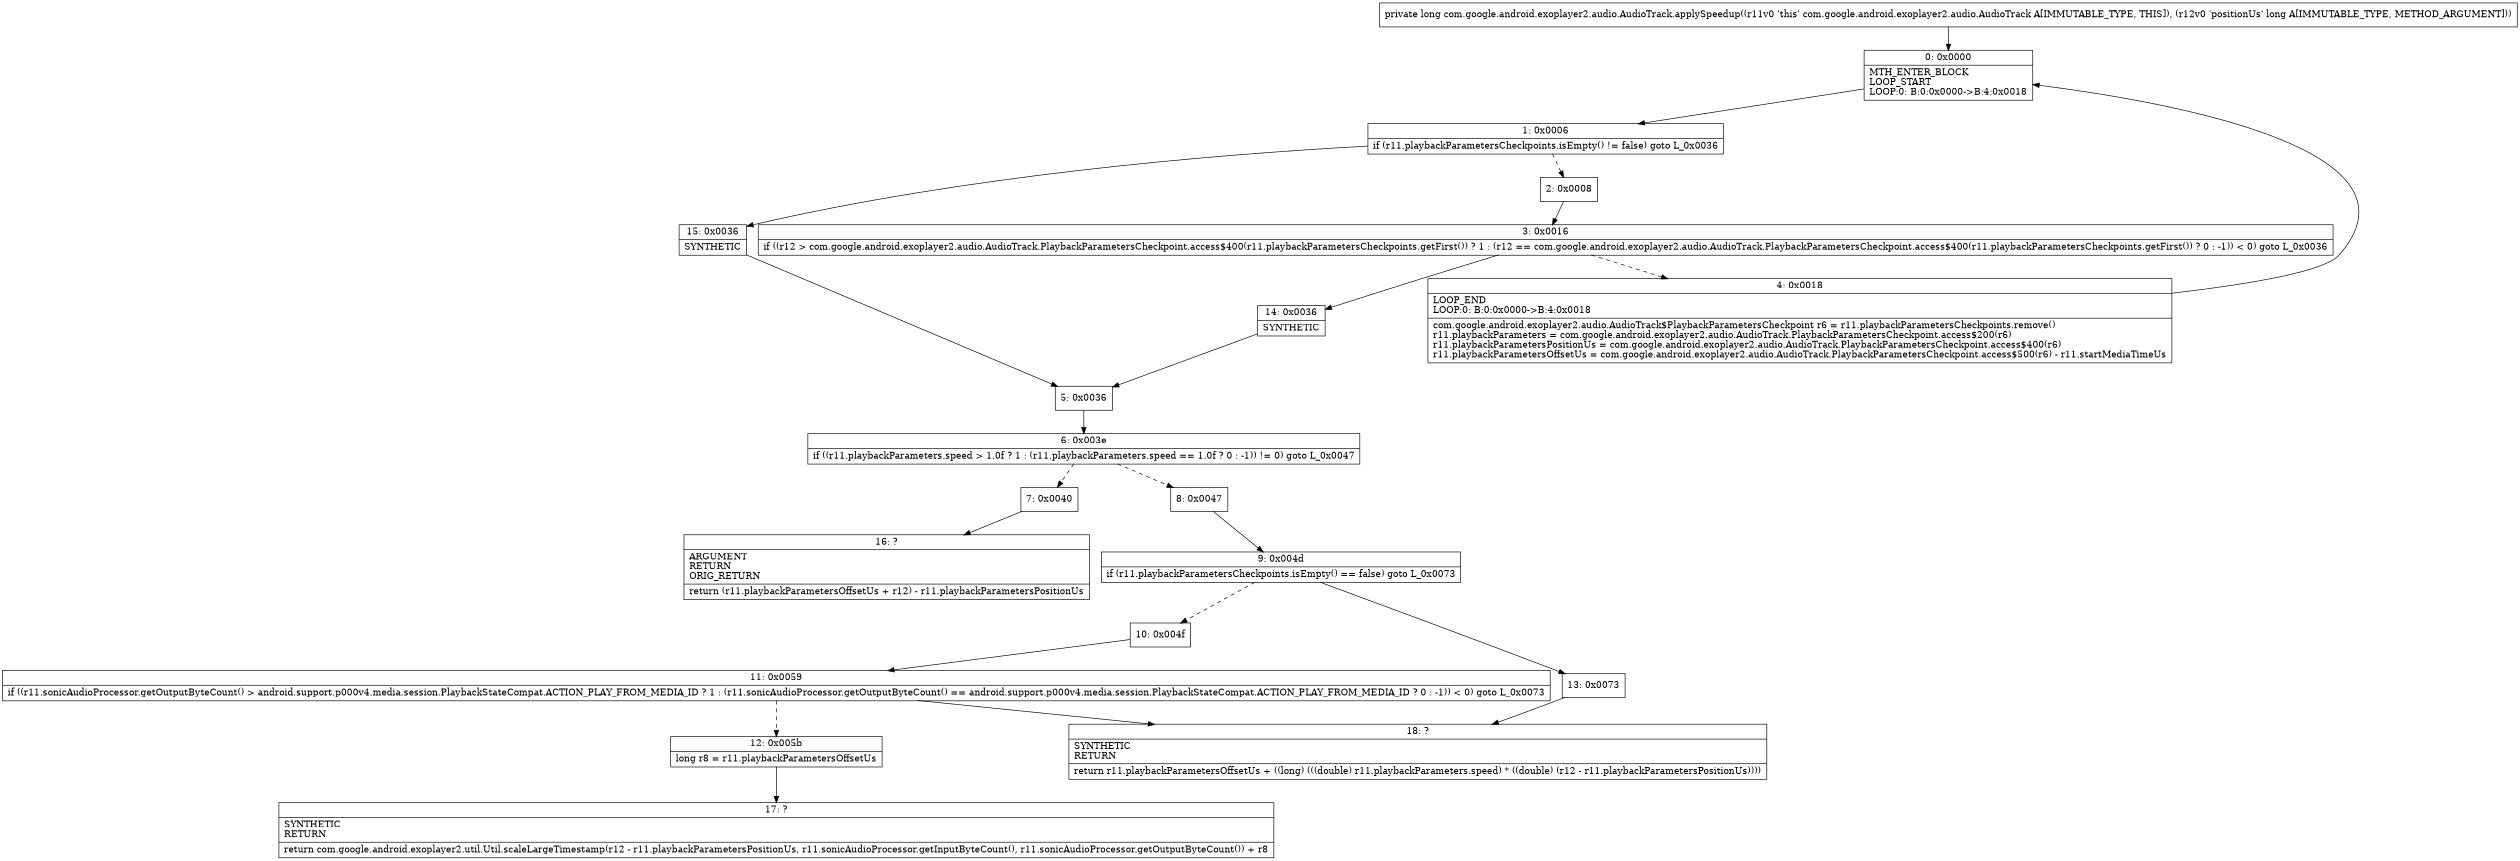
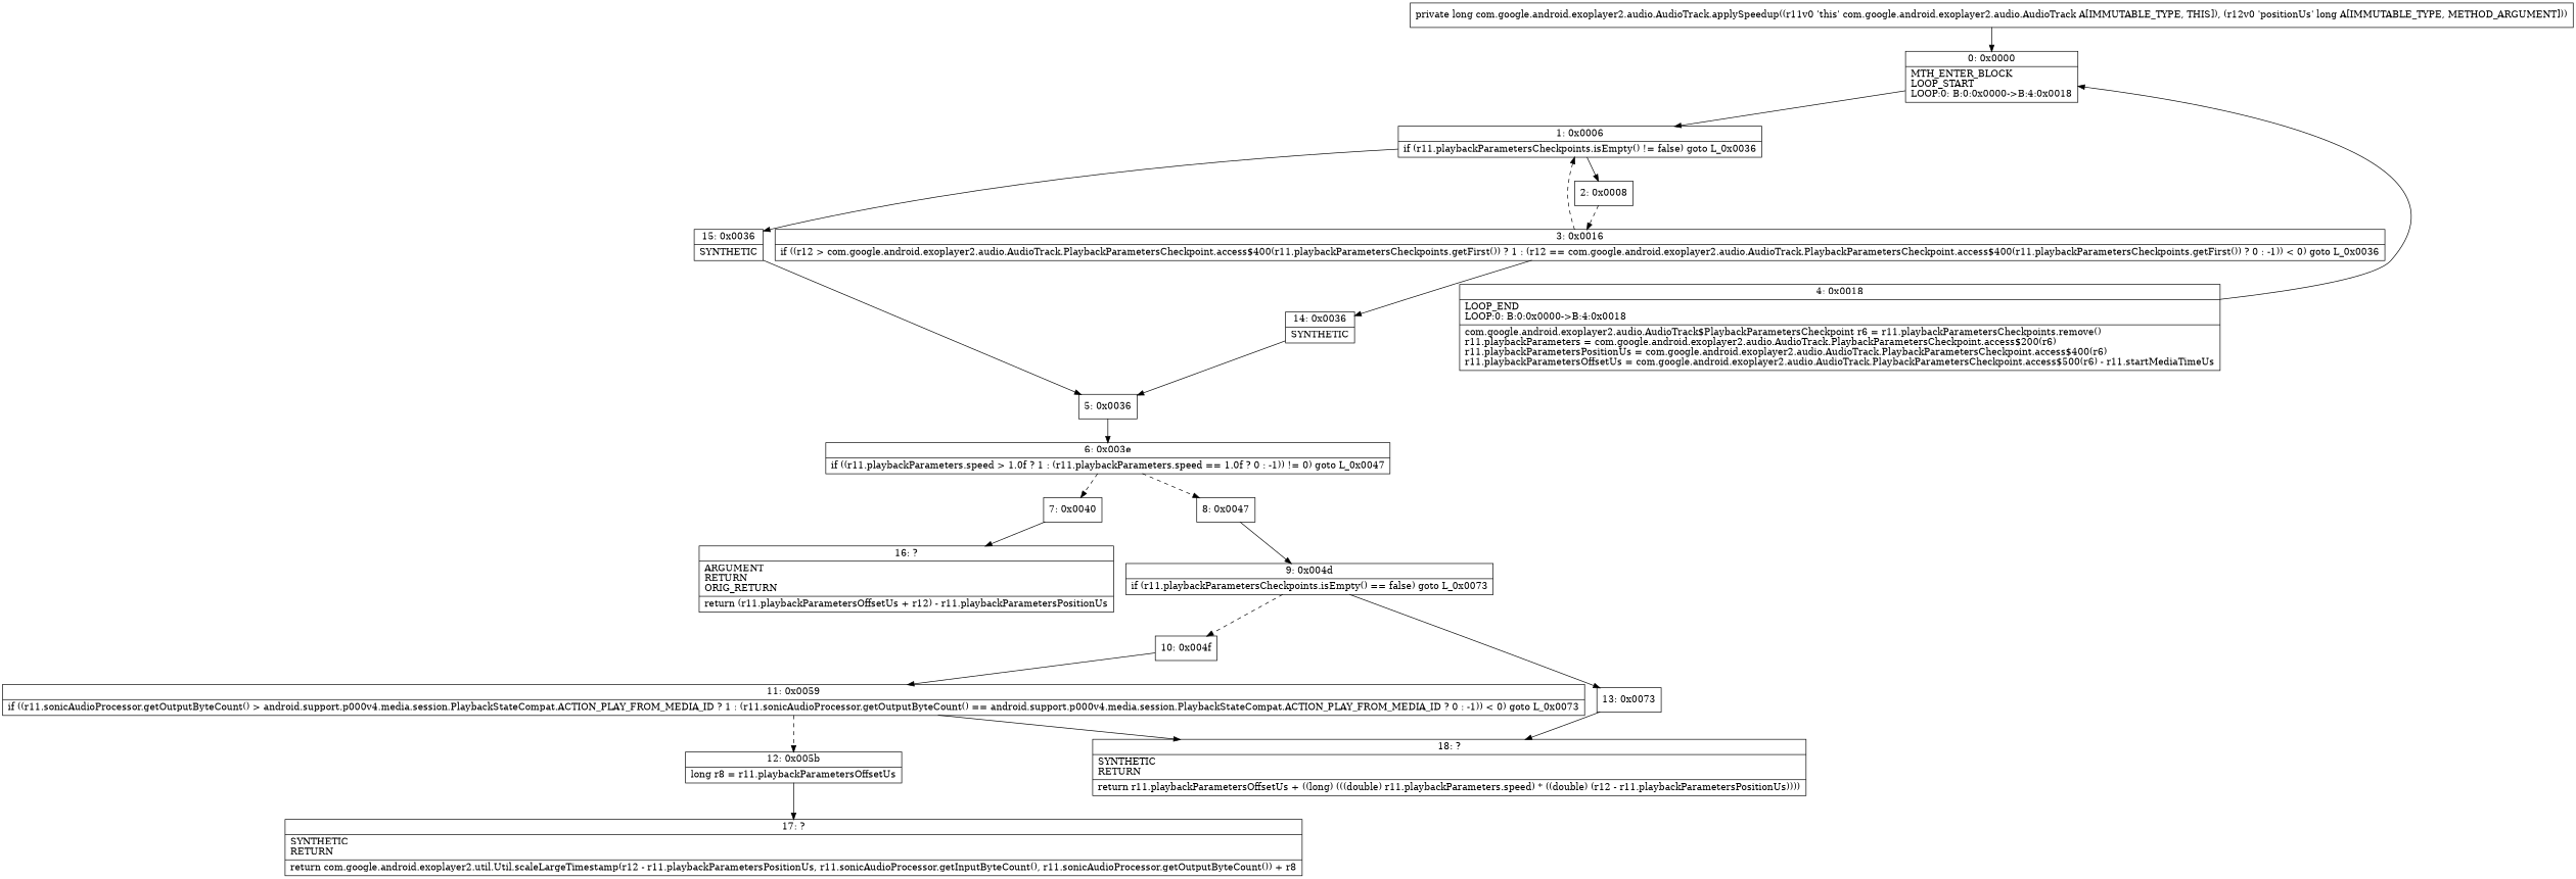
  digraph {
    node [shape=record]
    n1 [label="{0\:\ 0x0000|MTH_ENTER_BLOCK\lLOOP_START\lLOOP:0: B:0:0x0000\-\>B:4:0x0018\l}"]
    n2 [label="{1\:\ 0x0006|if (r11.playbackParametersCheckpoints.isEmpty() != false) goto L_0x0036\l}"]
    n3 [label="{2\:\ 0x0008}"]
    n4 [label="{15\:\ 0x0036|SYNTHETIC\l}"]
    n5 [label="{3\:\ 0x0016|if ((r12 \> com.google.android.exoplayer2.audio.AudioTrack.PlaybackParametersCheckpoint.access$400(r11.playbackParametersCheckpoints.getFirst()) ? 1 : (r12 == com.google.android.exoplayer2.audio.AudioTrack.PlaybackParametersCheckpoint.access$400(r11.playbackParametersCheckpoints.getFirst()) ? 0 : \-1)) \< 0) goto L_0x0036\l}"]
    n6 [label="{5\:\ 0x0036}"]
    n7 [label="{4\:\ 0x0018|LOOP_END\lLOOP:0: B:0:0x0000\-\>B:4:0x0018\l|com.google.android.exoplayer2.audio.AudioTrack$PlaybackParametersCheckpoint r6 = r11.playbackParametersCheckpoints.remove()\lr11.playbackParameters = com.google.android.exoplayer2.audio.AudioTrack.PlaybackParametersCheckpoint.access$200(r6)\lr11.playbackParametersPositionUs = com.google.android.exoplayer2.audio.AudioTrack.PlaybackParametersCheckpoint.access$400(r6)\lr11.playbackParametersOffsetUs = com.google.android.exoplayer2.audio.AudioTrack.PlaybackParametersCheckpoint.access$500(r6) \- r11.startMediaTimeUs\l}"]
    n8 [label="{14\:\ 0x0036|SYNTHETIC\l}"]
    n9 [label="{6\:\ 0x003e|if ((r11.playbackParameters.speed \> 1.0f ? 1 : (r11.playbackParameters.speed == 1.0f ? 0 : \-1)) != 0) goto L_0x0047\l}"]
    n10 [label="{7\:\ 0x0040}"]
    n11 [label="{8\:\ 0x0047}"]
    n12 [label="{16\:\ ?|ARGUMENT\lRETURN\lORIG_RETURN\l|return (r11.playbackParametersOffsetUs + r12) \- r11.playbackParametersPositionUs\l}"]
    n13 [label="{9\:\ 0x004d|if (r11.playbackParametersCheckpoints.isEmpty() == false) goto L_0x0073\l}"]
    n14 [label="{10\:\ 0x004f}"]
    n15 [label="{13\:\ 0x0073}"]
    n16 [label="{11\:\ 0x0059|if ((r11.sonicAudioProcessor.getOutputByteCount() \> android.support.p000v4.media.session.PlaybackStateCompat.ACTION_PLAY_FROM_MEDIA_ID ? 1 : (r11.sonicAudioProcessor.getOutputByteCount() == android.support.p000v4.media.session.PlaybackStateCompat.ACTION_PLAY_FROM_MEDIA_ID ? 0 : \-1)) \< 0) goto L_0x0073\l}"]
    n17 [label="{18\:\ ?|SYNTHETIC\lRETURN\l|return r11.playbackParametersOffsetUs + ((long) (((double) r11.playbackParameters.speed) * ((double) (r12 \- r11.playbackParametersPositionUs))))\l}"]
    n18 [label="{12\:\ 0x005b|long r8 = r11.playbackParametersOffsetUs\l}"]
    n19 [label="{17\:\ ?|SYNTHETIC\lRETURN\l|return com.google.android.exoplayer2.util.Util.scaleLargeTimestamp(r12 \- r11.playbackParametersPositionUs, r11.sonicAudioProcessor.getInputByteCount(), r11.sonicAudioProcessor.getOutputByteCount()) + r8\l}"]
    n20 [label="{private long com.google.android.exoplayer2.audio.AudioTrack.applySpeedup((r11v0 'this' com.google.android.exoplayer2.audio.AudioTrack A[IMMUTABLE_TYPE, THIS]), (r12v0 'positionUs' long A[IMMUTABLE_TYPE, METHOD_ARGUMENT])) }"]
    n1 -> n2
-   n2 -> n3 [style=dashed]
+   n2 -> n3 [style=solid]
    n2 -> n4
-   n3 -> n5
+   n3 -> n5 [style=dashed]
    n4 -> n6
-   n5 -> n7 [style=dashed]
+   n5 -> n2 [style=dashed]
    n5 -> n8
    n6 -> n9
    n7 -> n1
    n8 -> n6
    n9 -> n10 [style=dashed]
    n9 -> n11 [style=dashed]
    n10 -> n12
    n11 -> n13
    n13 -> n14 [style=dashed]
    n13 -> n15
    n14 -> n16
    n15 -> n17
    n16 -> n17
    n16 -> n18 [style=dashed]
    n18 -> n19
    n20 -> n1
  }
